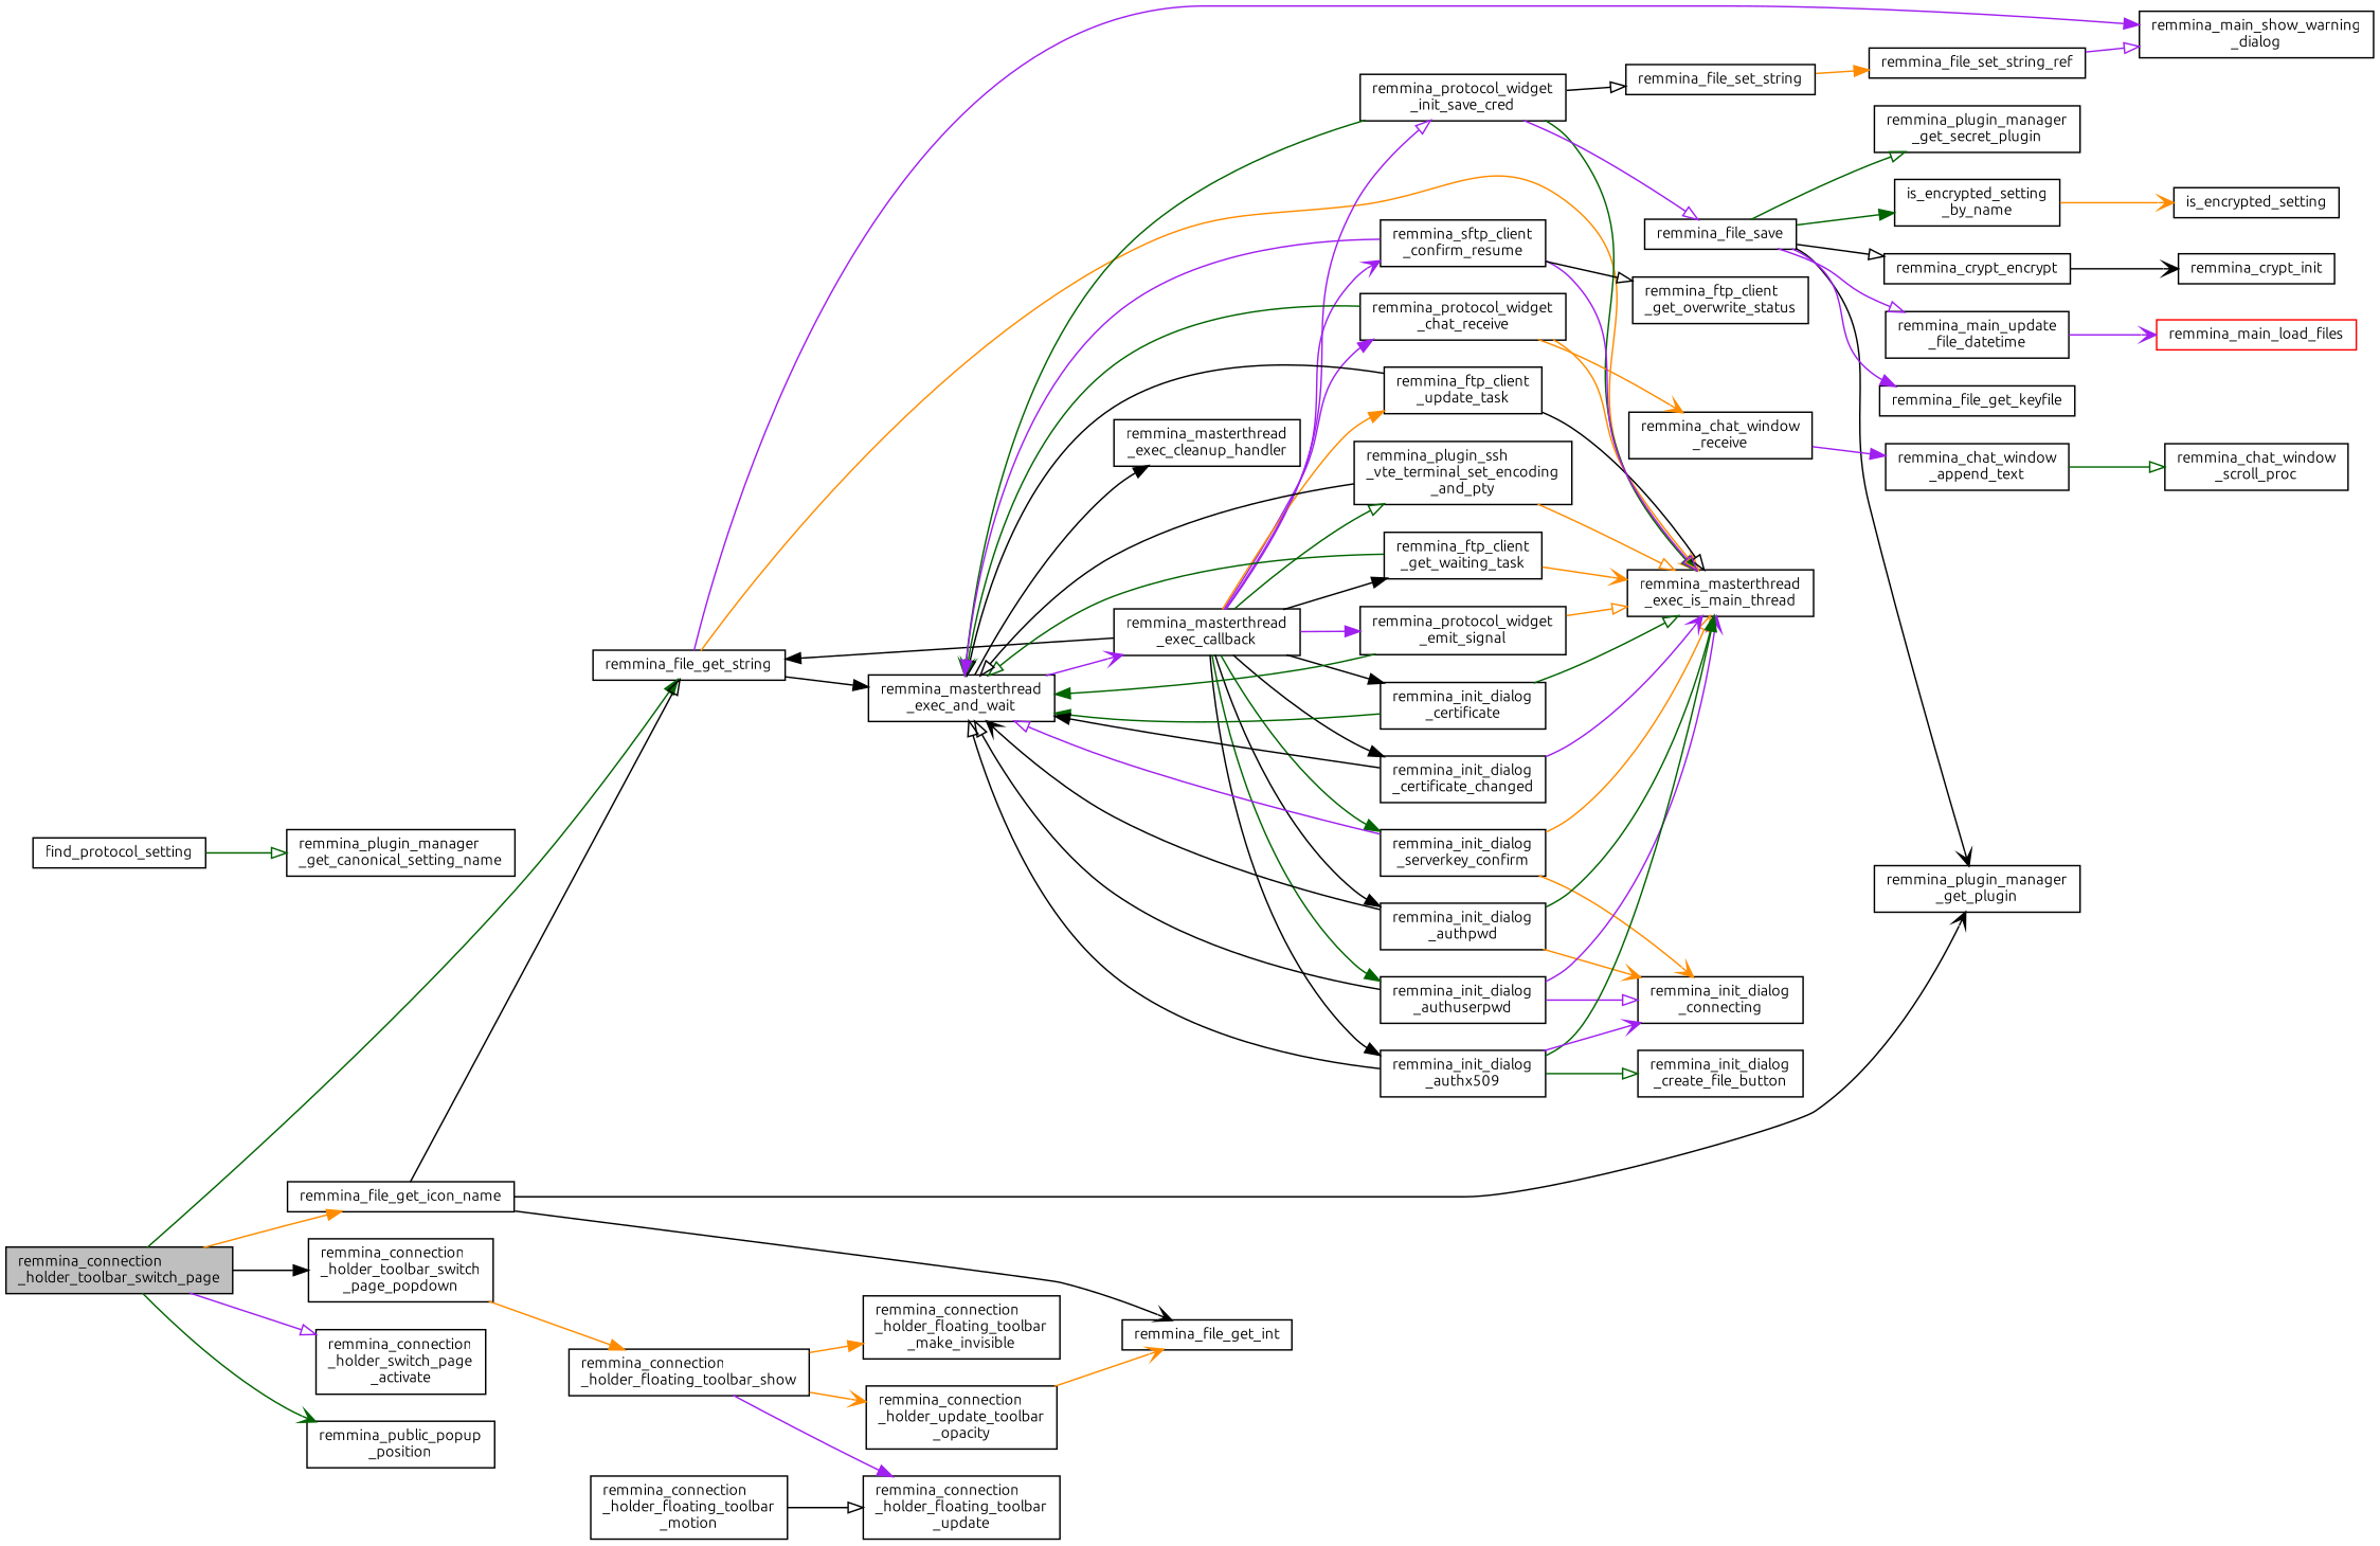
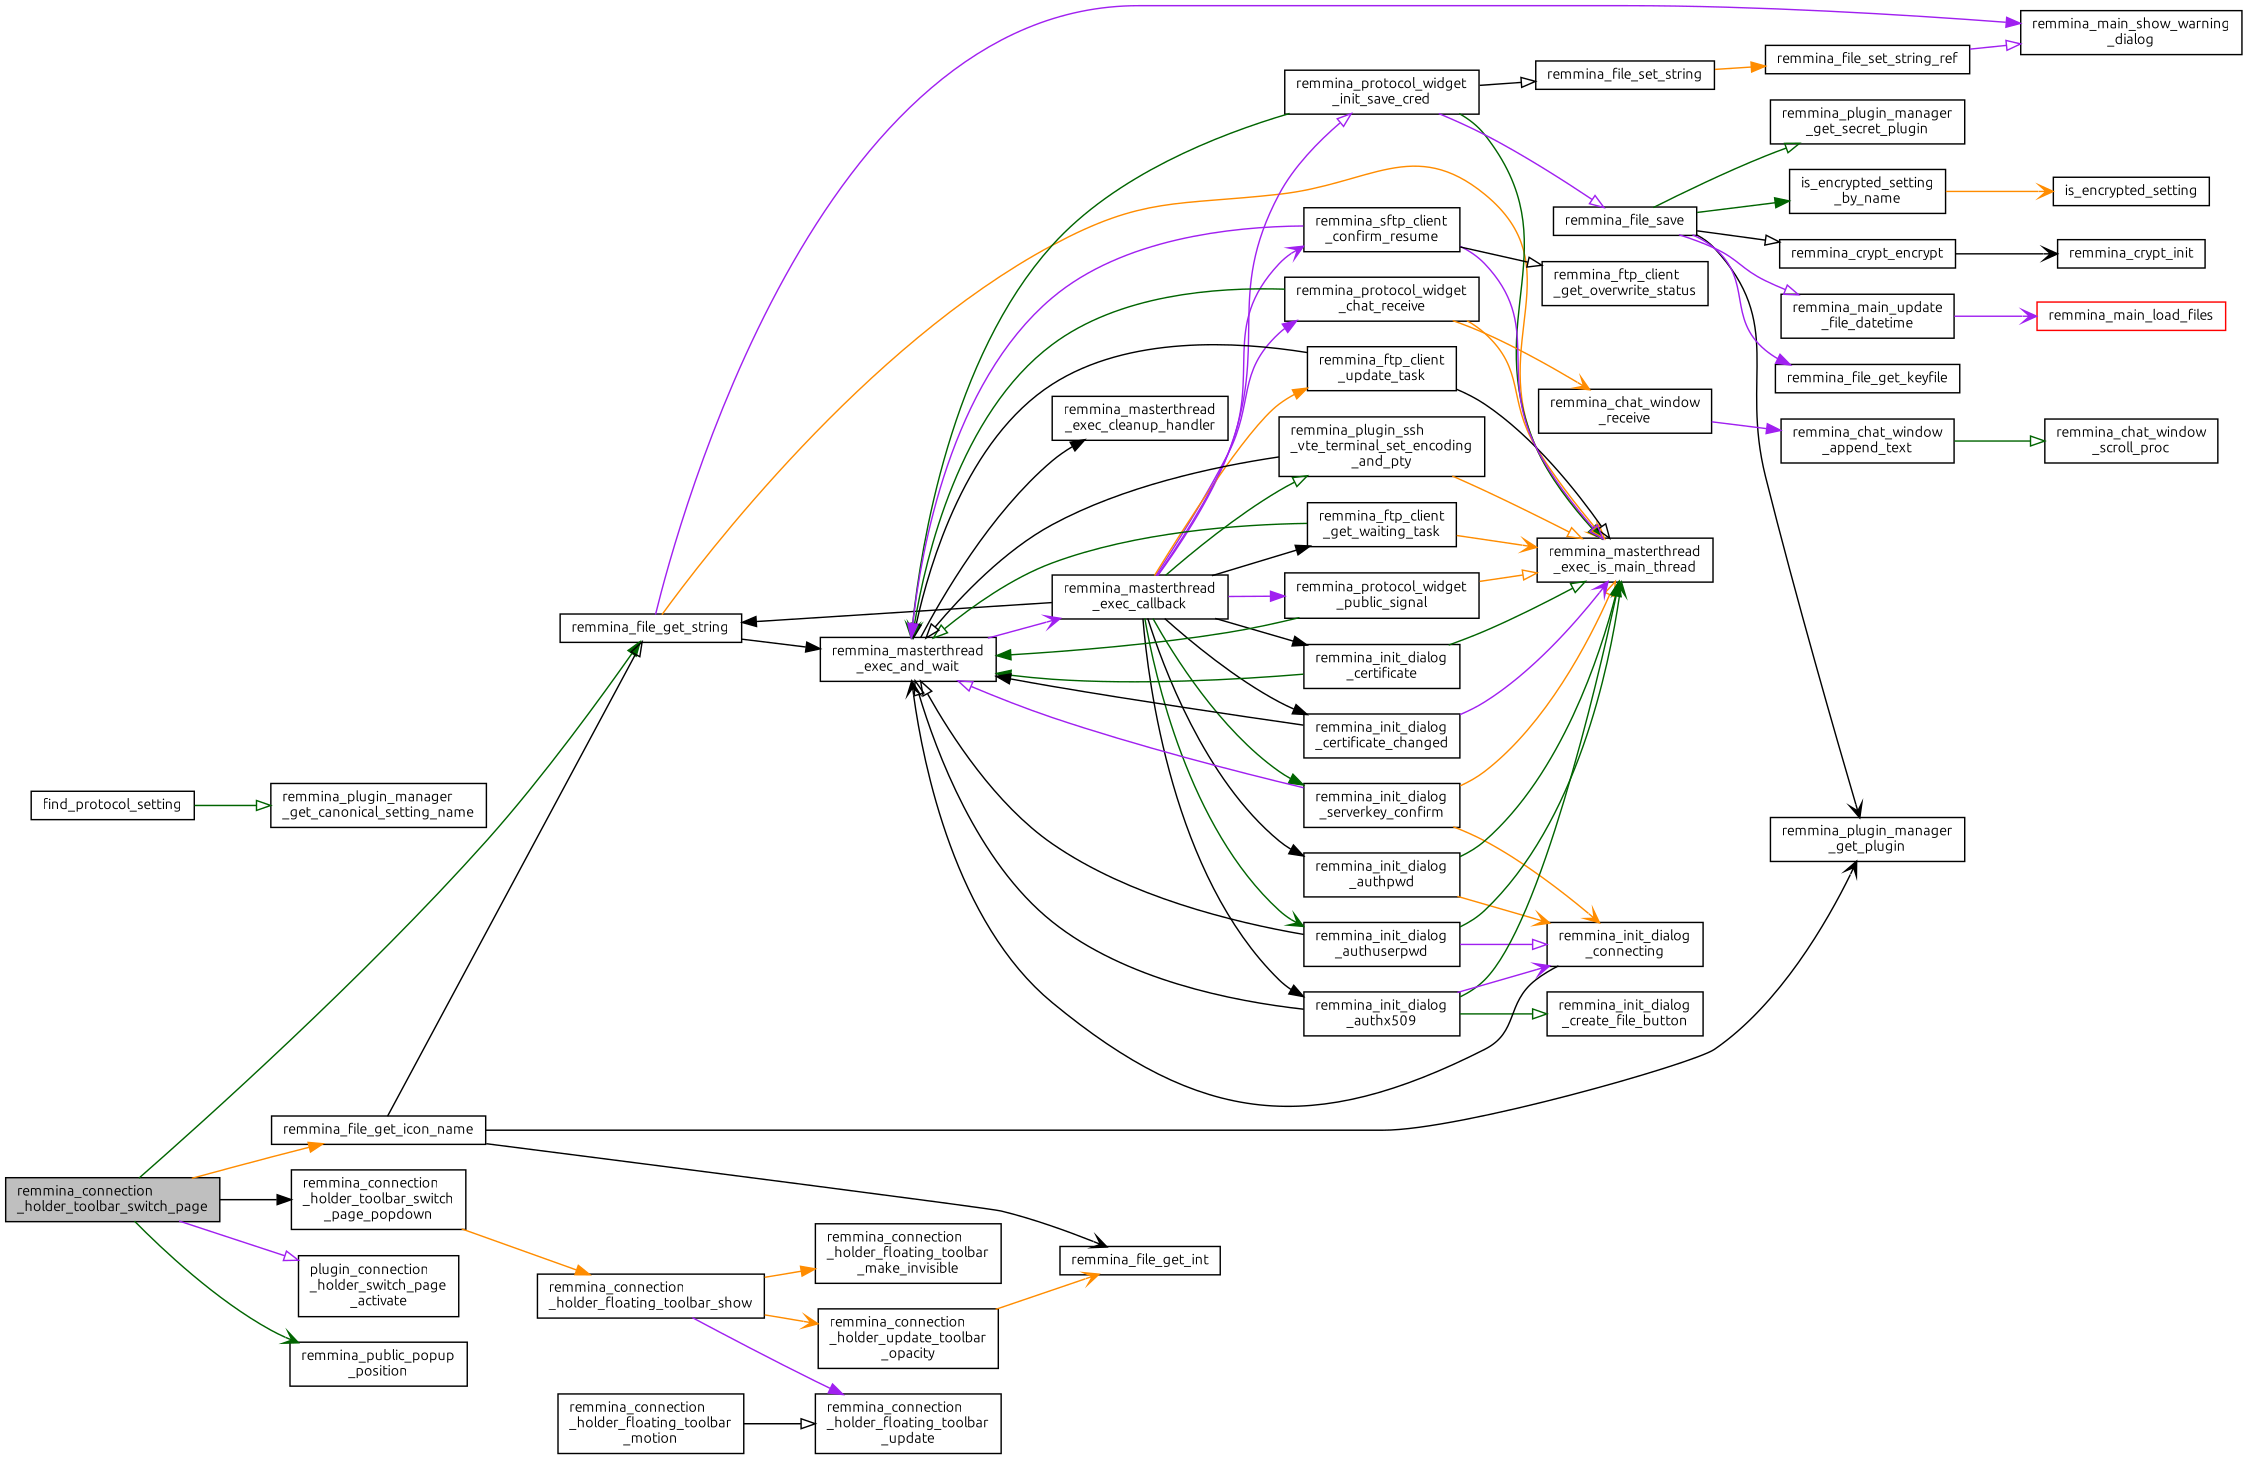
  digraph {
    fontname=Ubuntu
    rankdir=LR
    node [color=black fillcolor=white fontname=Ubuntu fontsize=10 shape=record style=filled]
    edge [arrowhead=normal color=black fontname=Ubuntu fontsize=10 labelfontname=Helvetica labelfontsize=10 style=solid]
    n1 [fillcolor=grey75 fontcolor=black height=0.2 label="remmina_connection\l_holder_toolbar_switch_page" width=0.4]
    n2 [height=0.2 label=remmina_file_get_string width=0.4]
    n3 [height=0.2 label=remmina_file_get_icon_name width=0.4]
-   n4 [height=0.2 label="remmina_connection\l_holder_switch_page\l_activate" width=0.4]
+   n4 [height=0.2 label="plugin_connection\l_holder_switch_page\l_activate" width=0.4]
    n5 [height=0.2 label="remmina_connection\l_holder_toolbar_switch\l_page_popdown" width=0.4]
    n6 [height=0.2 label="remmina_public_popup\l_position" width=0.4]
    n7 [height=0.2 label="remmina_masterthread\l_exec_is_main_thread" width=0.4]
    n8 [height=0.2 label="remmina_masterthread\l_exec_and_wait" width=0.4]
    n9 [height=0.2 label="remmina_main_show_warning\l_dialog" width=0.4]
    n10 [height=0.2 label="remmina_plugin_manager\l_get_plugin" width=0.4]
    n11 [height=0.2 label=remmina_file_get_int width=0.4]
    n12 [height=0.2 label="remmina_connection\l_holder_floating_toolbar_show" width=0.4]
    n13 [height=0.2 label="remmina_masterthread\l_exec_cleanup_handler" width=0.4]
    n14 [height=0.2 label="remmina_masterthread\l_exec_callback" width=0.4]
    n15 [height=0.2 label="remmina_protocol_widget\l_init_save_cred" width=0.4]
    n16 [height=0.2 label="remmina_protocol_widget\l_chat_receive" width=0.4]
    n17 [height=0.2 label="remmina_init_dialog\l_serverkey_confirm" width=0.4]
    n18 [height=0.2 label="remmina_init_dialog\l_authpwd" width=0.4]
    n19 [height=0.2 label="remmina_init_dialog\l_authuserpwd" width=0.4]
    n20 [height=0.2 label="remmina_init_dialog\l_certificate" width=0.4]
    n21 [height=0.2 label="remmina_init_dialog\l_certificate_changed" width=0.4]
    n22 [height=0.2 label="remmina_init_dialog\l_authx509" width=0.4]
    n23 [height=0.2 label="remmina_ftp_client\l_update_task" width=0.4]
    n24 [height=0.2 label="remmina_ftp_client\l_get_waiting_task" width=0.4]
-   n25 [height=0.2 label="remmina_protocol_widget\l_emit_signal" width=0.4]
+   n25 [height=0.2 label="remmina_protocol_widget\l_public_signal" width=0.4]
    n26 [height=0.2 label="remmina_sftp_client\l_confirm_resume" width=0.4]
    n27 [height=0.2 label="remmina_plugin_ssh\l_vte_terminal_set_encoding\l_and_pty" width=0.4]
    n28 [height=0.2 label=remmina_file_set_string width=0.4]
    n29 [height=0.2 label=remmina_file_save width=0.4]
    n30 [height=0.2 label="remmina_chat_window\l_receive" width=0.4]
    n31 [height=0.2 label="remmina_init_dialog\l_connecting" width=0.4]
    n32 [height=0.2 label="remmina_init_dialog\l_create_file_button" width=0.4]
    n33 [height=0.2 label="remmina_ftp_client\l_get_overwrite_status" width=0.4]
    n34 [height=0.2 label=remmina_file_set_string_ref width=0.4]
    n35 [height=0.2 label=remmina_file_get_keyfile width=0.4]
    n36 [height=0.2 label="remmina_plugin_manager\l_get_secret_plugin" width=0.4]
    n37 [height=0.2 label="is_encrypted_setting\l_by_name" width=0.4]
    n38 [height=0.2 label=remmina_crypt_encrypt width=0.4]
    n39 [height=0.2 label="remmina_main_update\l_file_datetime" width=0.4]
    n40 [height=0.2 label=is_encrypted_setting width=0.4]
    n41 [height=0.2 label=remmina_crypt_init width=0.4]
    n42 [color=red height=0.2 label=remmina_main_load_files width=0.4]
    n43 [height=0.2 label=find_protocol_setting width=0.4]
    n44 [height=0.2 label="remmina_plugin_manager\l_get_canonical_setting_name" width=0.4]
    n45 [height=0.2 label="remmina_chat_window\l_append_text" width=0.4]
    n46 [height=0.2 label="remmina_chat_window\l_scroll_proc" width=0.4]
    n47 [height=0.2 label="remmina_connection\l_holder_update_toolbar\l_opacity" width=0.4]
    n48 [height=0.2 label="remmina_connection\l_holder_floating_toolbar\l_make_invisible" width=0.4]
    n49 [height=0.2 label="remmina_connection\l_holder_floating_toolbar\l_update" width=0.4]
    n50 [height=0.2 label="remmina_connection\l_holder_floating_toolbar\l_motion" width=0.4]
    n1 -> n2 [color=darkgreen]
    n1 -> n3 [color=darkorange]
    n1 -> n4 [arrowhead=onormal color=purple]
    n1 -> n5
    n1 -> n6 [arrowhead=vee color=darkgreen]
    n2 -> n7 [arrowhead=vee color=darkorange]
    n2 -> n8
    n2 -> n9 [color=purple]
    n3 -> n2 [arrowhead=onormal]
    n3 -> n10 [arrowhead=vee]
    n3 -> n11 [arrowhead=vee]
    n5 -> n12 [color=darkorange]
    n8 -> n13
    n8 -> n14 [arrowhead=vee color=purple]
    n12 -> n47 [arrowhead=vee color=darkorange]
    n12 -> n48 [color=darkorange]
    n12 -> n49 [color=purple]
    n14 -> n2
    n14 -> n15 [arrowhead=onormal color=purple]
    n14 -> n16 [color=purple]
    n14 -> n17 [color=darkgreen]
    n14 -> n18
-   n14 -> n19 [color=darkgreen]
+   n14 -> n19 [arrowhead=vee color=darkgreen]
    n14 -> n20
    n14 -> n21
    n14 -> n22
    n14 -> n23 [color=darkorange]
    n14 -> n24
    n14 -> n25 [color=purple]
    n14 -> n26 [arrowhead=vee color=purple]
    n14 -> n27 [arrowhead=onormal color=darkgreen]
    n15 -> n7 [color=darkgreen]
    n15 -> n8 [arrowhead=vee color=darkgreen]
    n15 -> n28 [arrowhead=onormal]
    n15 -> n29 [arrowhead=onormal color=purple]
    n16 -> n7 [arrowhead=onormal color=darkorange]
    n16 -> n8 [arrowhead=vee color=darkgreen]
    n16 -> n30 [arrowhead=vee color=darkorange]
    n17 -> n7 [arrowhead=onormal color=darkorange]
    n17 -> n8 [arrowhead=onormal color=purple]
    n17 -> n31 [arrowhead=vee color=darkorange]
    n18 -> n7 [color=darkgreen]
-   n18 -> n8 [arrowhead=vee]
+   n31 -> n8 [arrowhead=vee]
    n18 -> n31 [arrowhead=vee color=darkorange]
-   n19 -> n7 [arrowhead=vee color=purple]
+   n19 -> n7 [arrowhead=vee color=darkgreen]
    n19 -> n8 [arrowhead=onormal]
    n19 -> n31 [arrowhead=onormal color=purple]
    n20 -> n7 [arrowhead=onormal color=darkgreen]
    n20 -> n8 [color=darkgreen]
    n21 -> n7 [arrowhead=vee color=purple]
    n21 -> n8
    n22 -> n7 [color=darkgreen]
    n22 -> n8 [arrowhead=onormal]
    n22 -> n31 [arrowhead=vee color=purple]
    n22 -> n32 [arrowhead=onormal color=darkgreen]
    n23 -> n7 [arrowhead=onormal]
    n23 -> n8 [arrowhead=onormal]
    n24 -> n7 [arrowhead=vee color=darkorange]
    n24 -> n8 [arrowhead=onormal color=darkgreen]
    n25 -> n7 [arrowhead=onormal color=darkorange]
    n25 -> n8 [color=darkgreen]
    n26 -> n7 [arrowhead=onormal color=purple]
    n26 -> n8 [color=purple]
    n26 -> n33 [arrowhead=onormal]
    n27 -> n7 [arrowhead=onormal color=darkorange]
    n27 -> n8 [arrowhead=onormal]
    n28 -> n34 [color=darkorange]
    n29 -> n10 [arrowhead=vee]
    n29 -> n35 [color=purple]
    n29 -> n36 [arrowhead=onormal color=darkgreen]
    n29 -> n37 [color=darkgreen]
    n29 -> n38 [arrowhead=onormal]
    n29 -> n39 [arrowhead=onormal color=purple]
    n30 -> n45 [color=purple]
    n34 -> n9 [arrowhead=onormal color=purple]
    n37 -> n40 [arrowhead=vee color=darkorange]
    n38 -> n41 [arrowhead=vee]
    n39 -> n42 [arrowhead=vee color=purple]
    n43 -> n44 [arrowhead=onormal color=darkgreen]
    n45 -> n46 [arrowhead=onormal color=darkgreen]
    n47 -> n11 [arrowhead=vee color=darkorange]
    n50 -> n49 [arrowhead=onormal]
  }
